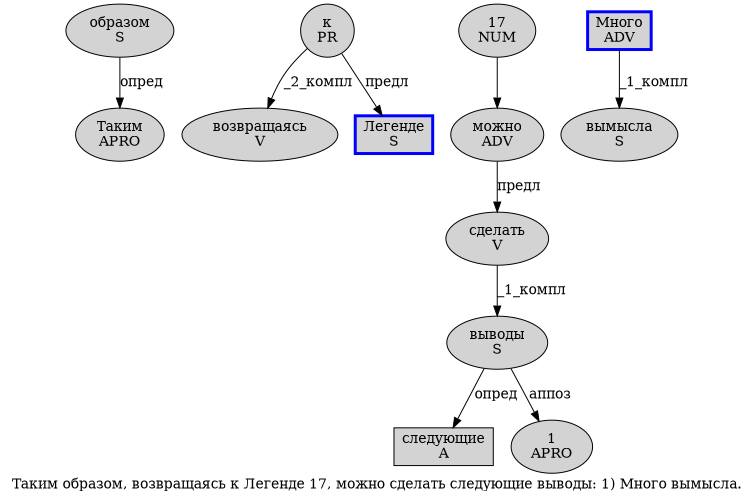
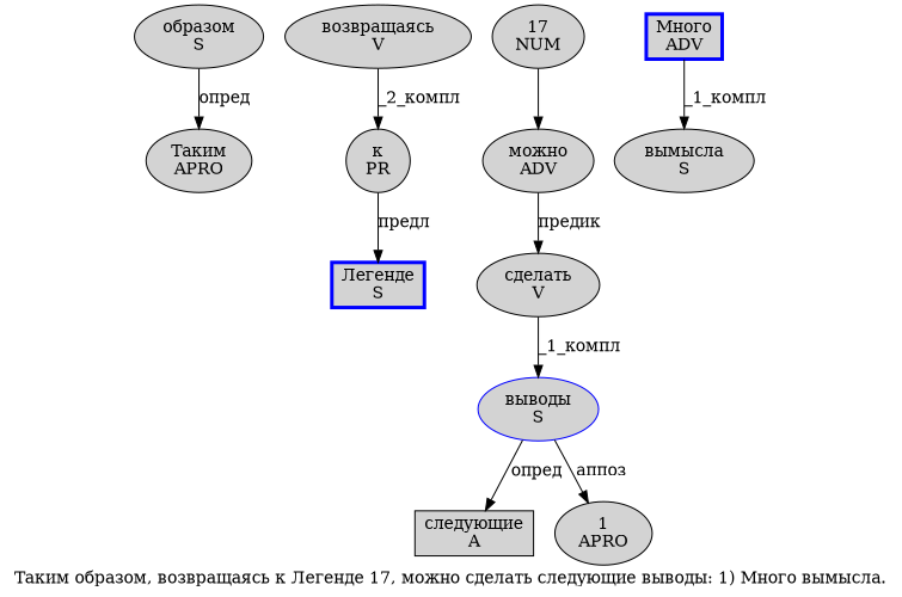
  digraph {
    label="Таким образом, возвращаясь к Легенде 17, можно сделать следующие выводы: 1) Много вымысла."
    node [fillcolor=lightgray penwidth=1 shape=ellipse style=filled]
    n1 [label="Таким\nAPRO"]
    n2 [label="образом\nS"]
    n3 [label="возвращаясь\nV"]
    n4 [label="к\nPR"]
    n5 [color=blue label="Легенде\nS" penwidth=3 shape=box]
    n6 [label="17\nNUM"]
    n7 [label="можно\nADV"]
    n8 [label="сделать\nV"]
-   n9 [label="выводы\nS"]
+   n9 [label="выводы\nS" color=blue]
    n10 [label="следующие\nA" shape=box]
    n11 [label="1\nAPRO"]
    n12 [color=blue label="Много\nADV" penwidth=3 shape=box]
    n13 [label="вымысла\nS"]
    n2 -> n1 [label="опред"]
-   n4 -> n3 [label="_2_компл"]
+   n3 -> n4 [label="_2_компл"]
    n4 -> n5 [label="предл"]
    n6 -> n7
-   n7 -> n8 [label="предл"]
+   n7 -> n8 [label="предик"]
    n8 -> n9 [label="_1_компл"]
    n9 -> n10 [label="опред"]
    n9 -> n11 [label="аппоз"]
    n12 -> n13 [label="_1_компл"]
  }
